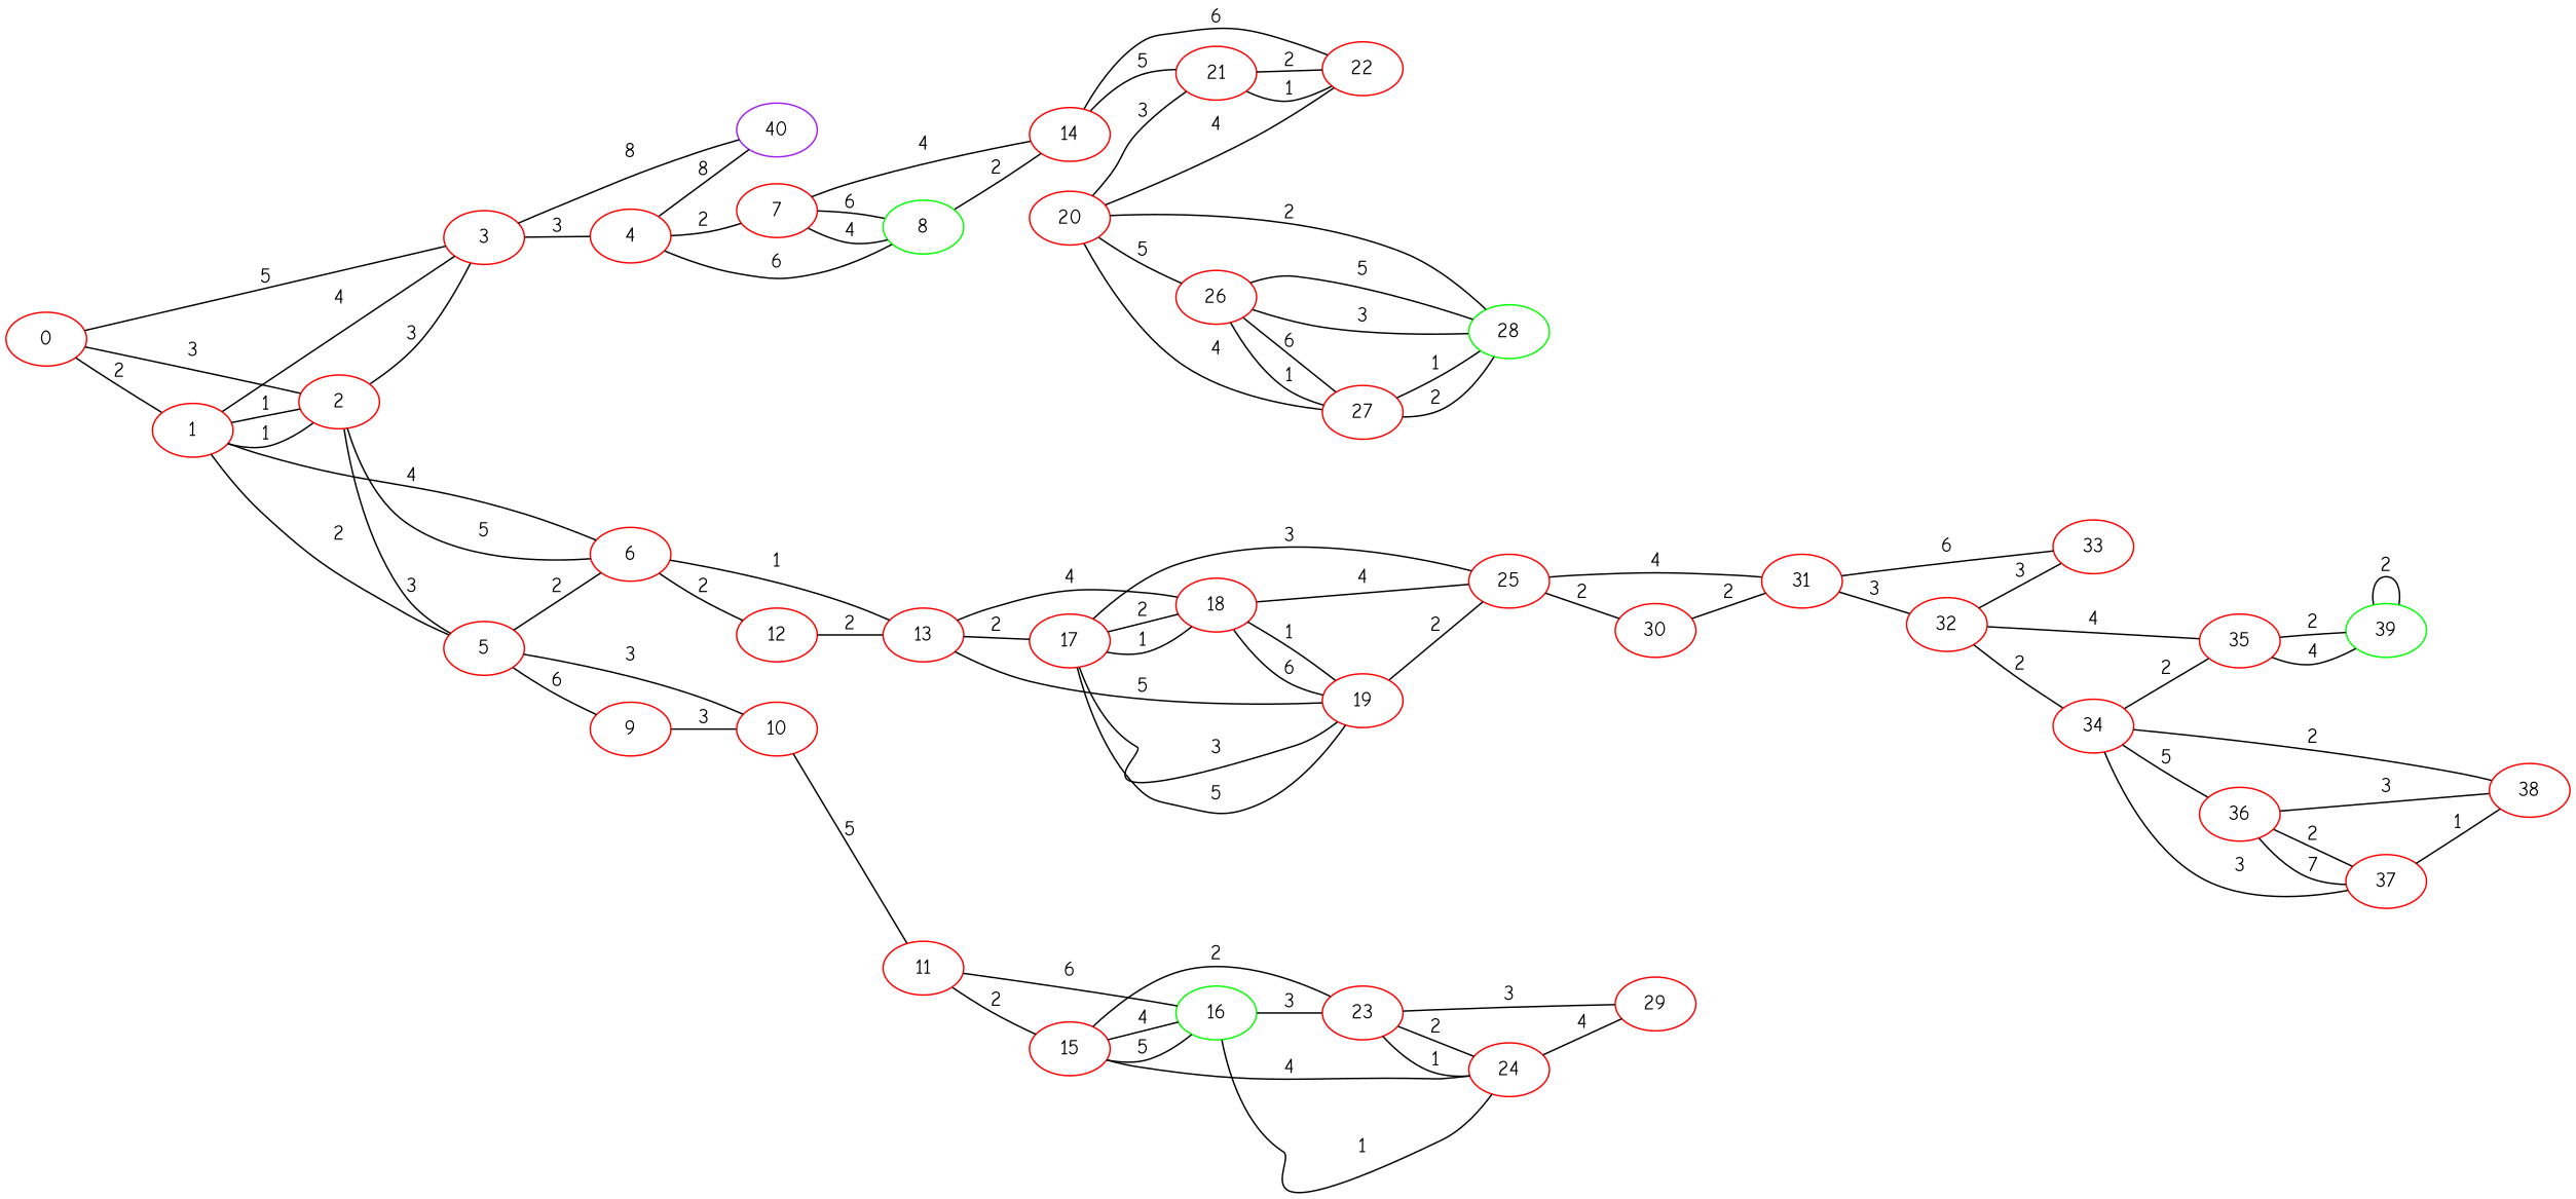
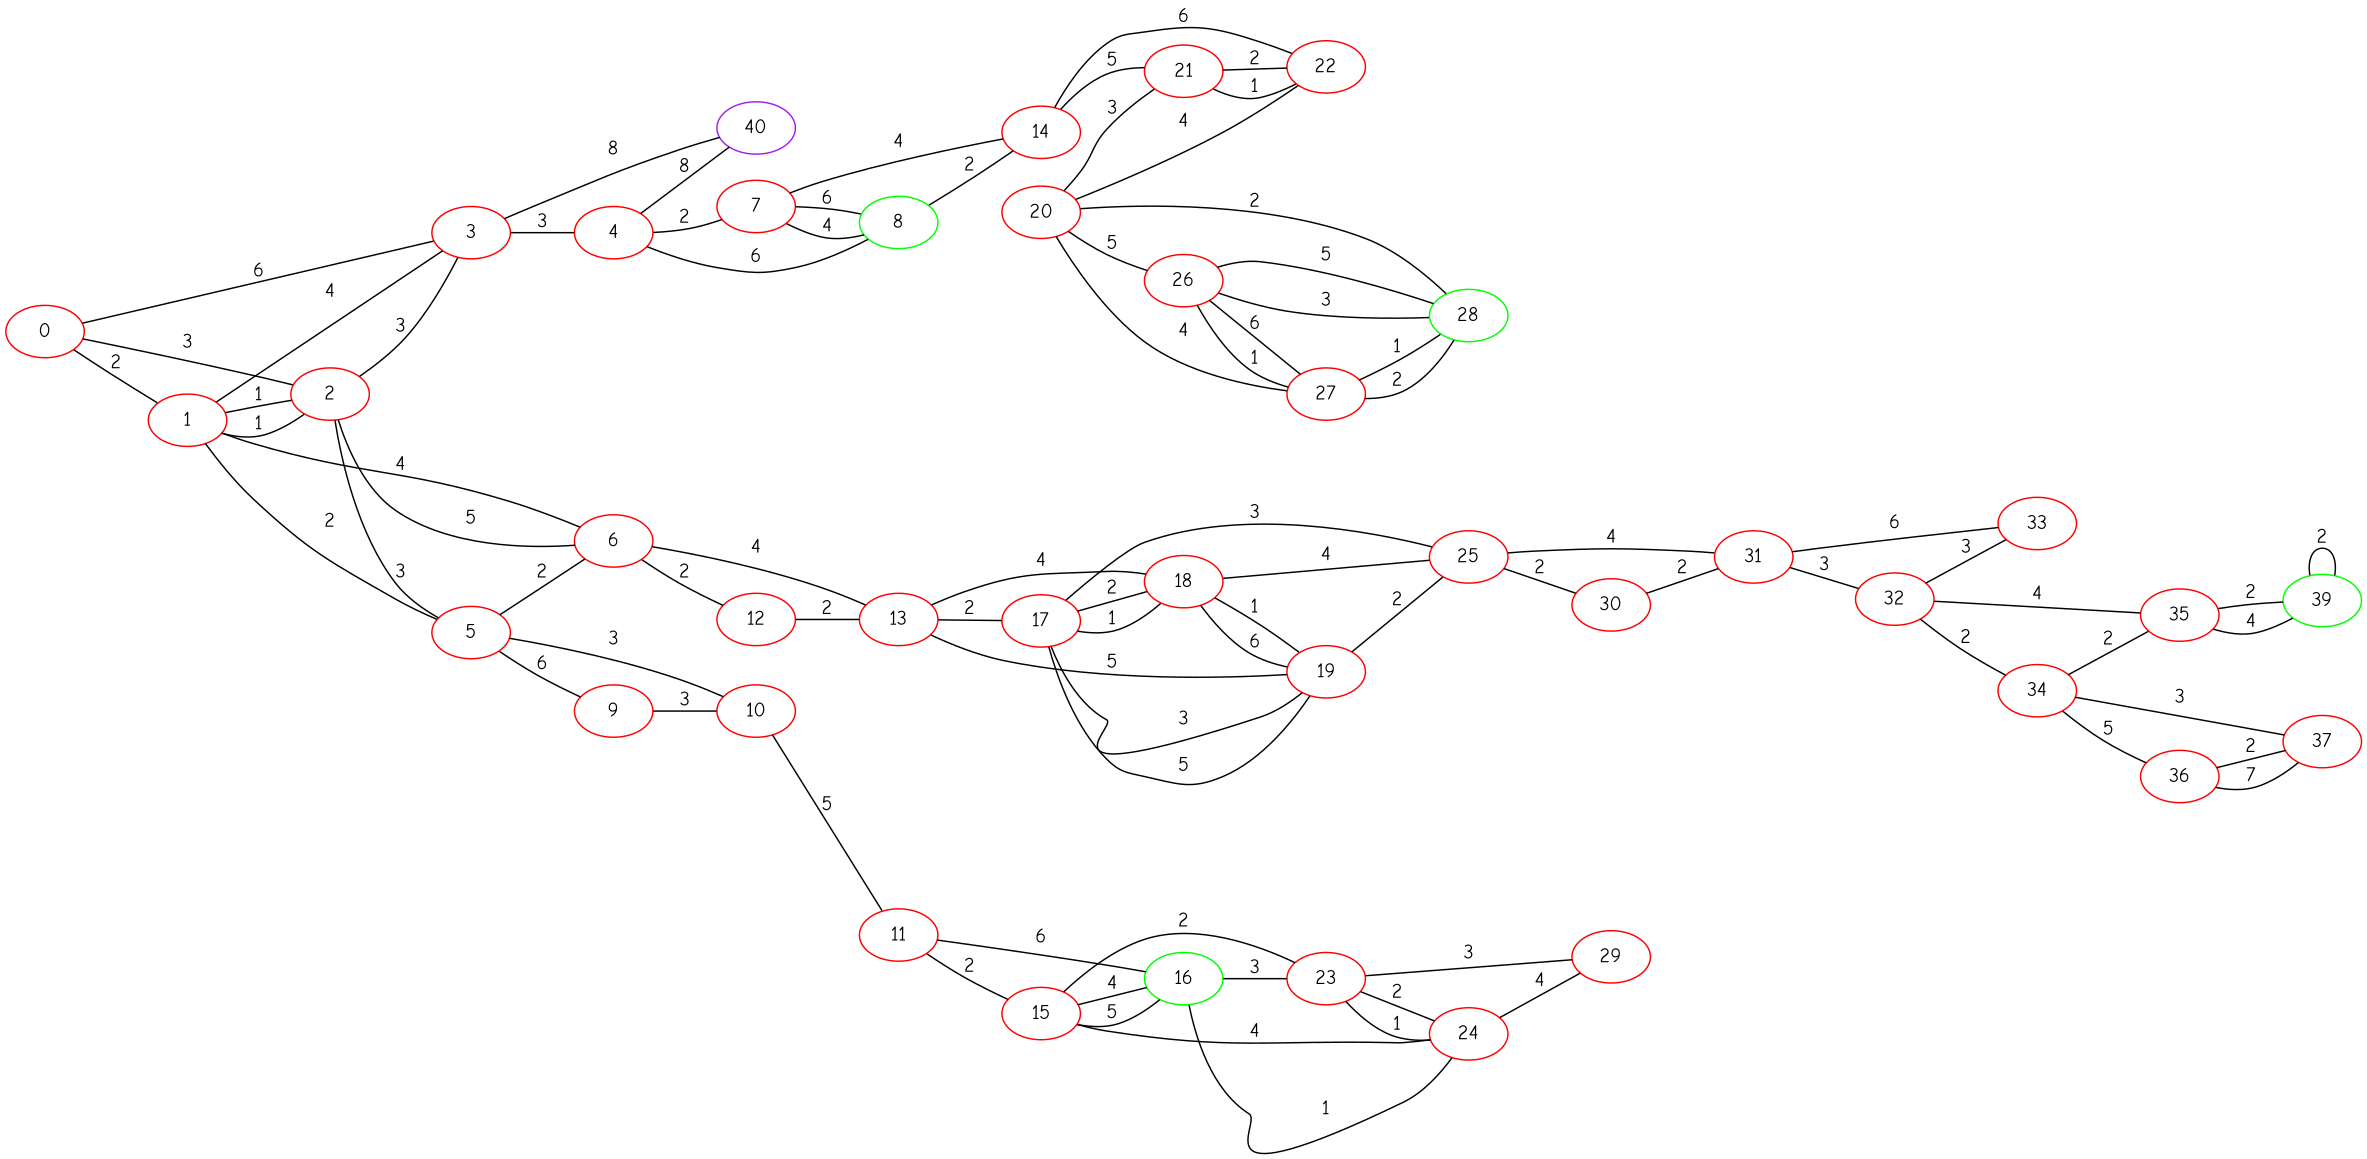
  graph {
    fontname="Comic Neue"
    rankdir=LR
    node [color=red fontname="Comic Neue" weight=1]
    edge [fontname="Comic Neue"]
    0
    1
    2
    3
    5
    6
    4
    40 [color=purple weight=4]
    9
    10
    12
    13
    7
    8 [color=green weight=2]
    14
    11
    17
    18
    19
    21
    22
    15
    16 [color=green weight=2]
    23
    24
    25
    20
    26
    27
    28 [color=green]
    29
    30
    31
    32
    33
    34
    35
    36
    37
-   38
    39 [color=green weight=2]
    0 -- 1 [label=2]
    0 -- 2 [label=3]
-   0 -- 3 [label=5]
+   0 -- 3 [label=6]
    1 -- 2 [label=1]
    1 -- 2 [label=1]
    1 -- 3 [label=4]
    1 -- 5 [label=2]
    1 -- 6 [label=4]
    2 -- 3 [label=3]
    2 -- 5 [label=3]
    2 -- 6 [label=5]
    3 -- 4 [label=3]
    3 -- 40 [label=8]
    5 -- 6 [label=2]
    5 -- 9 [label=6]
    5 -- 10 [label=3]
    6 -- 12 [label=2]
-   6 -- 13 [label=1]
+   6 -- 13 [label=4]
    4 -- 40 [label=8]
    4 -- 7 [label=2]
    4 -- 8 [label=6]
    9 -- 10 [label=3]
    10 -- 11 [label=5]
    12 -- 13 [label=2]
    13 -- 17 [label=2]
    13 -- 18 [label=4]
    13 -- 19 [label=5]
    7 -- 8 [label=6]
    7 -- 8 [label=4]
    7 -- 14 [label=4]
    8 -- 14 [label=2]
    14 -- 21 [label=5]
    14 -- 22 [label=6]
    11 -- 15 [label=2]
    11 -- 16 [label=6]
    17 -- 18 [label=2]
    17 -- 18 [label=1]
    17 -- 19 [label=3]
    17 -- 19 [label=5]
    17 -- 25 [label=3]
    18 -- 19 [label=1]
    18 -- 19 [label=6]
    18 -- 25 [label=4]
    19 -- 25 [label=2]
    21 -- 22 [label=2]
    21 -- 22 [label=1]
    15 -- 16 [label=4]
    15 -- 16 [label=5]
    15 -- 23 [label=2]
    15 -- 24 [label=4]
    16 -- 23 [label=3]
    16 -- 24 [label=1]
    23 -- 24 [label=2]
    23 -- 24 [label=1]
    23 -- 29 [label=3]
    24 -- 29 [label=4]
    25 -- 30 [label=2]
    25 -- 31 [label=4]
    20 -- 21 [label=3]
    20 -- 22 [label=4]
    20 -- 26 [label=5]
    20 -- 27 [label=4]
    20 -- 28 [label=2]
    26 -- 27 [label=6]
    26 -- 27 [label=1]
    26 -- 28 [label=5]
    26 -- 28 [label=3]
    27 -- 28 [label=1]
    27 -- 28 [label=2]
    30 -- 31 [label=2]
    31 -- 32 [label=3]
    31 -- 33 [label=6]
    32 -- 33 [label=3]
    32 -- 34 [label=2]
    32 -- 35 [label=4]
    34 -- 35 [label=2]
    34 -- 36 [label=5]
    34 -- 37 [label=3]
-   34 -- 38 [label=2]
    35 -- 39 [label=2]
    35 -- 39 [label=4]
    36 -- 37 [label=2]
    36 -- 37 [label=7]
-   36 -- 38 [label=3]
-   37 -- 38 [label=1]
    39 -- 39 [label=2]
  }
